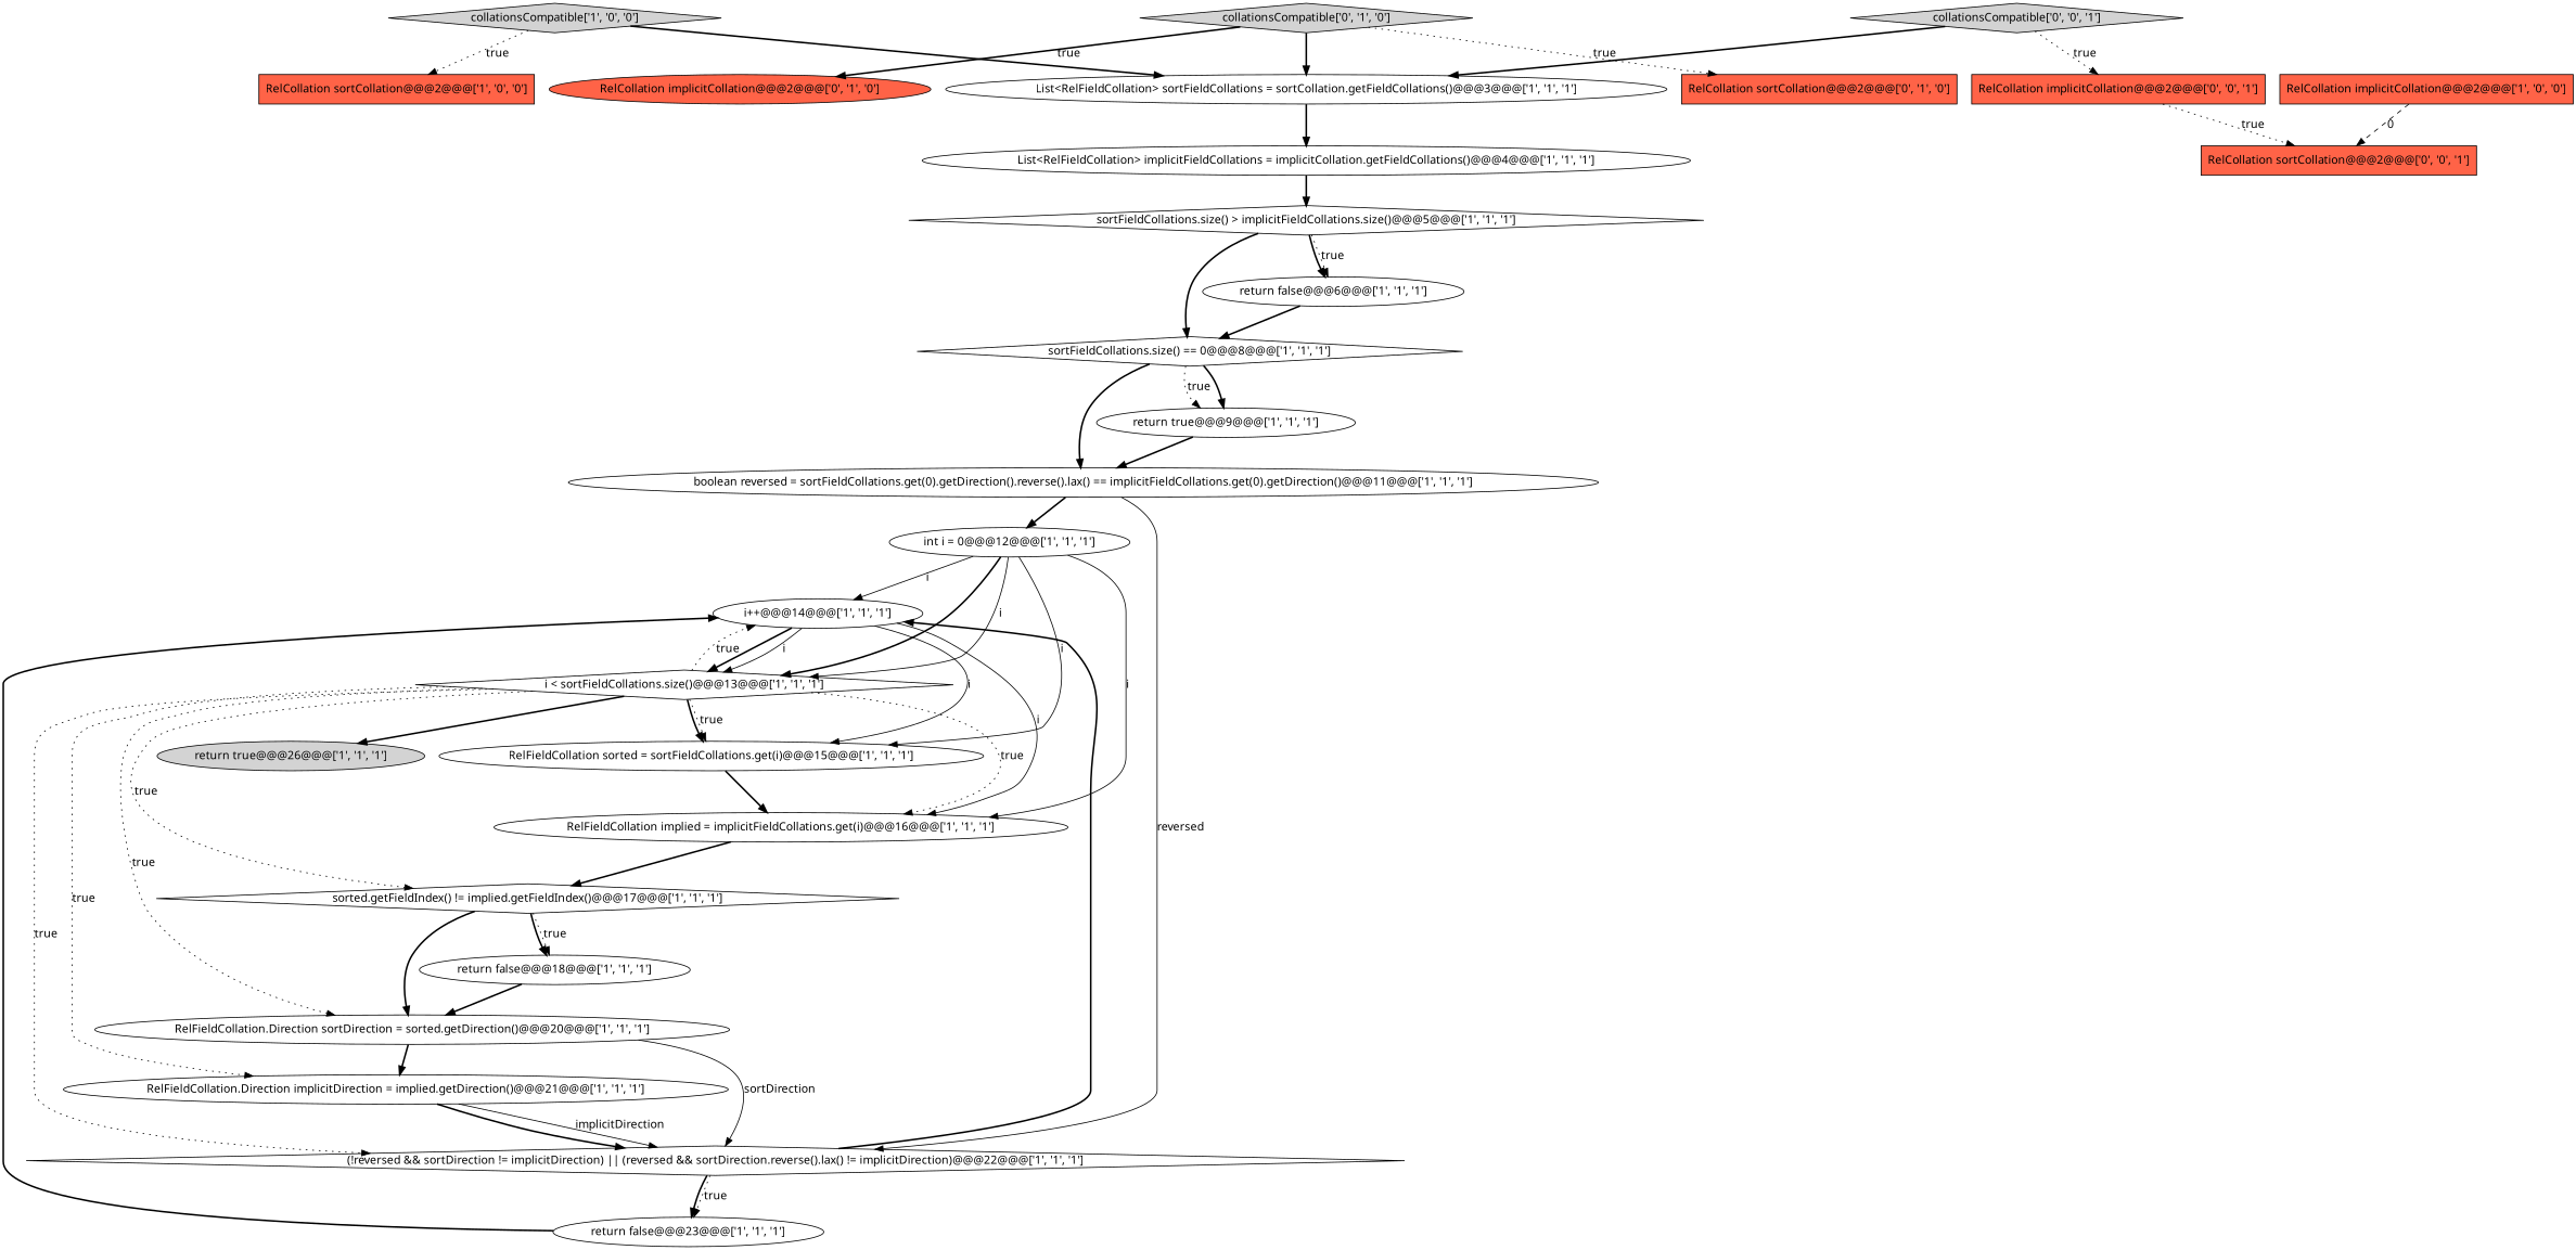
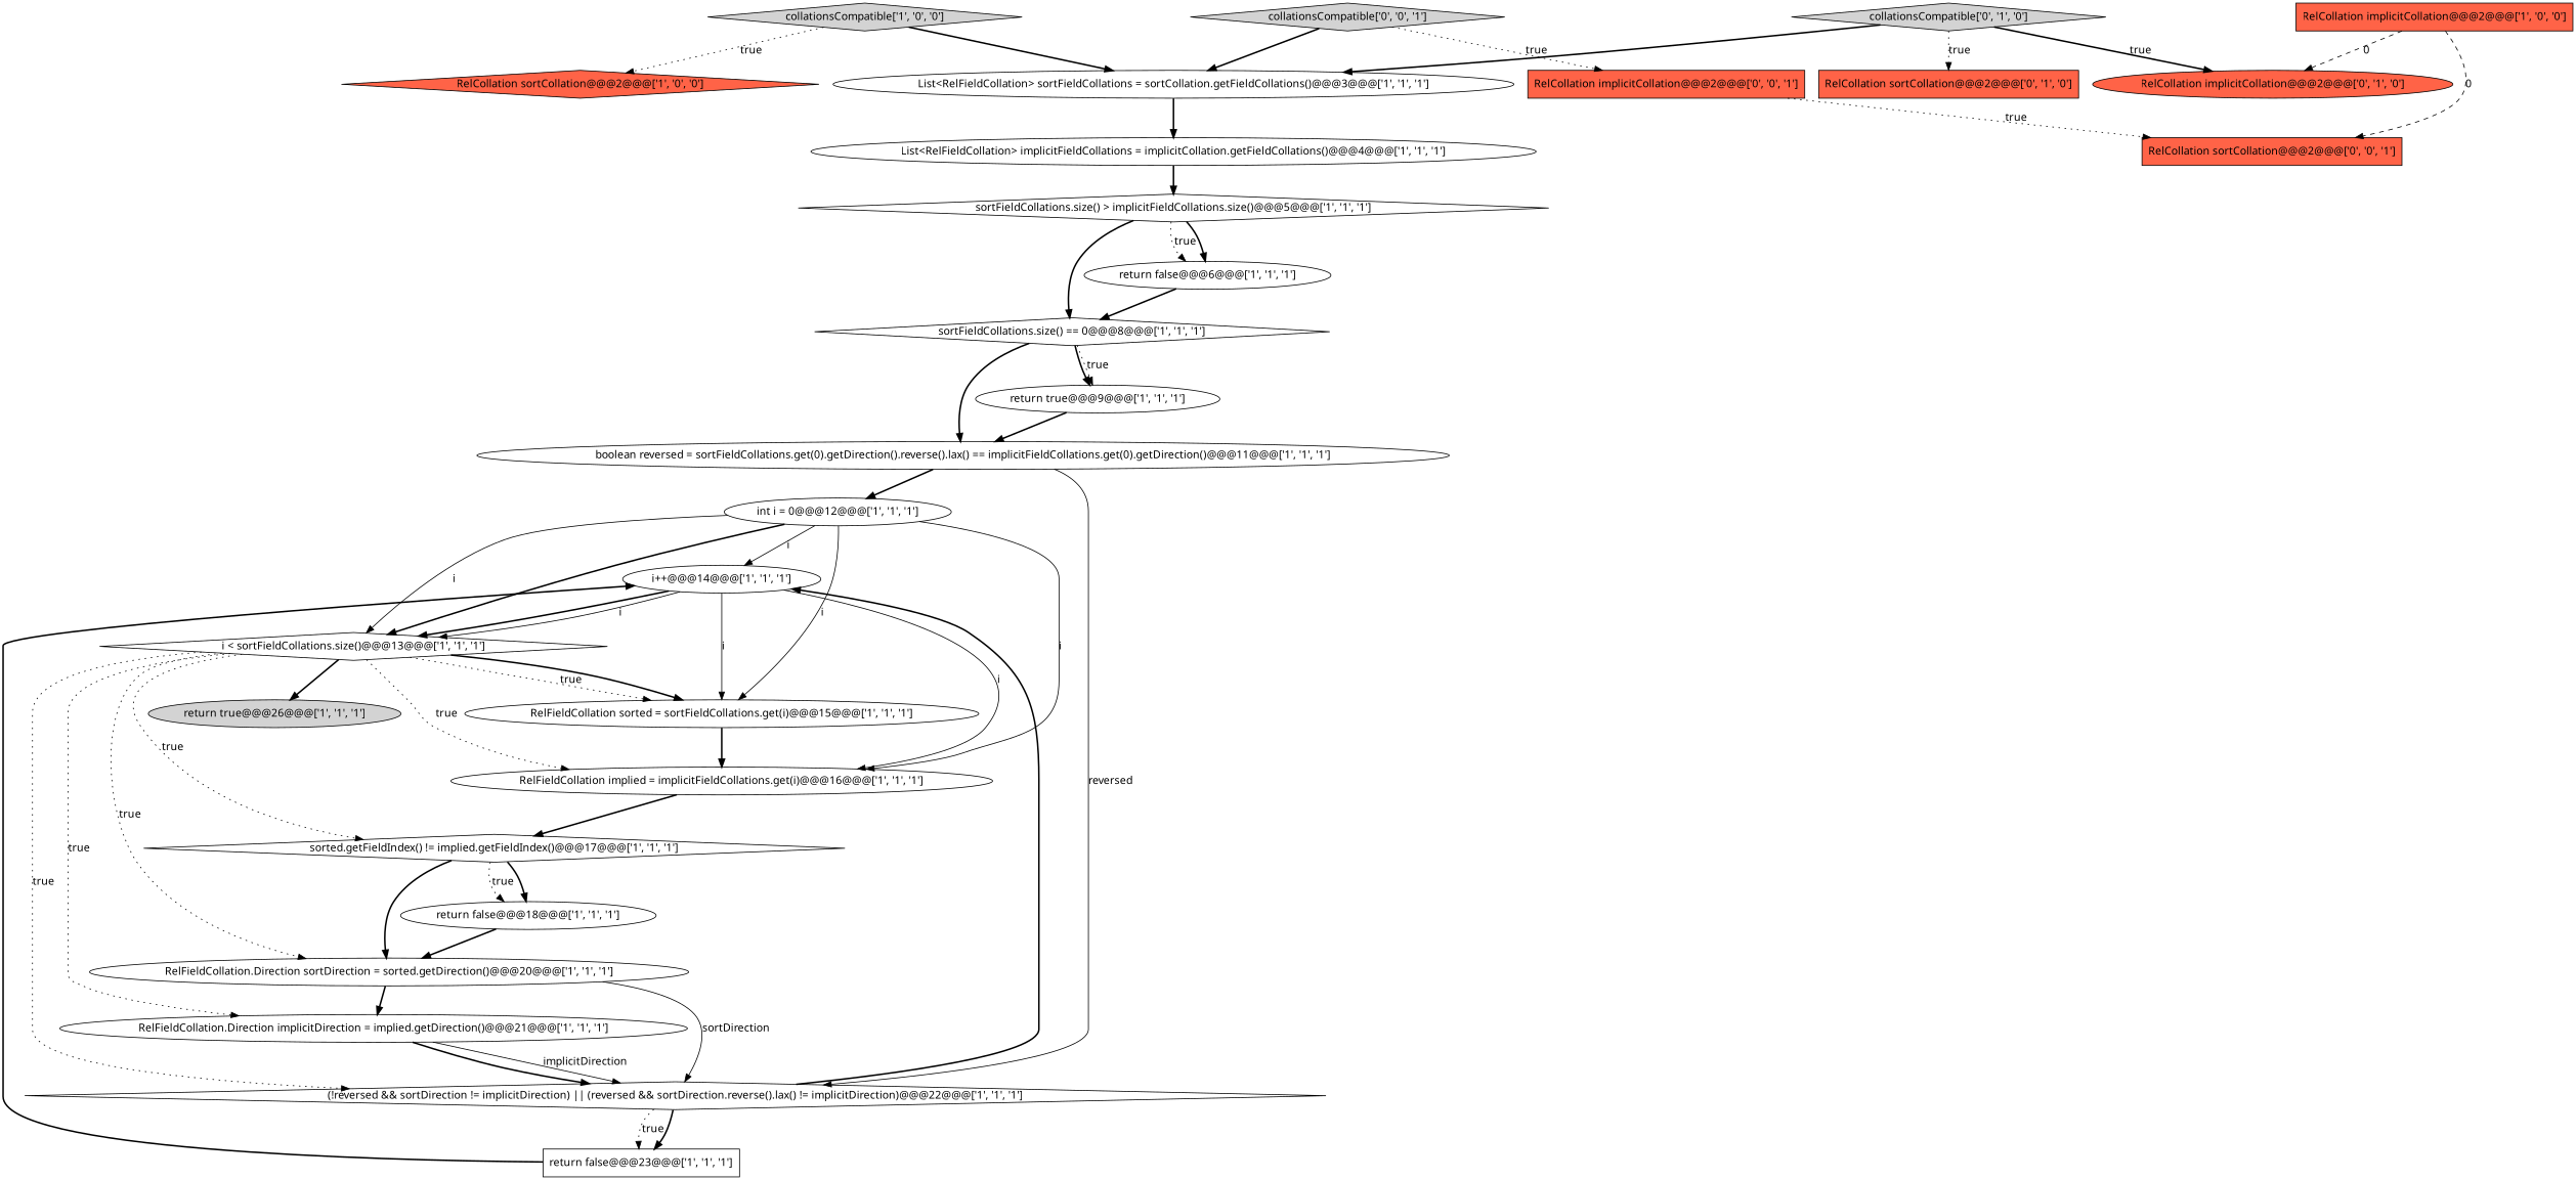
  digraph {
    fontname="Noto Sans"
    node [fillcolor=white fontname="Noto Sans" shape=ellipse style=filled]
    edge [fontname="Noto Sans" style=bold]
    n1 [label="i++@@@14@@@['1', '1', '1']"]
    n2 [label="RelFieldCollation sorted = sortFieldCollations.get(i)@@@15@@@['1', '1', '1']"]
    n3 [label="i < sortFieldCollations.size()@@@13@@@['1', '1', '1']" shape=diamond]
    n4 [label="RelFieldCollation implied = implicitFieldCollations.get(i)@@@16@@@['1', '1', '1']"]
    n5 [label="RelFieldCollation.Direction sortDirection = sorted.getDirection()@@@20@@@['1', '1', '1']"]
    n6 [label="RelFieldCollation.Direction implicitDirection = implied.getDirection()@@@21@@@['1', '1', '1']"]
    n7 [label="sorted.getFieldIndex() != implied.getFieldIndex()@@@17@@@['1', '1', '1']" shape=diamond]
    n8 [fillcolor=lightgray label="return true@@@26@@@['1', '1', '1']"]
    n9 [label="(!reversed && sortDirection != implicitDirection) || (reversed && sortDirection.reverse().lax() != implicitDirection)@@@22@@@['1', '1', '1']" shape=diamond]
    n10 [fillcolor=tomato label="RelCollation implicitCollation@@@2@@@['1', '0', '0']" shape=box]
    n11 [fillcolor=tomato label="RelCollation sortCollation@@@2@@@['0', '0', '1']" shape=box]
    n12 [fillcolor=tomato label="RelCollation implicitCollation@@@2@@@['0', '1', '0']"]
    n13 [label="sortFieldCollations.size() == 0@@@8@@@['1', '1', '1']" shape=diamond]
    n14 [label="return true@@@9@@@['1', '1', '1']"]
    n15 [label="boolean reversed = sortFieldCollations.get(0).getDirection().reverse().lax() == implicitFieldCollations.get(0).getDirection()@@@11@@@['1', '1', '1']"]
    n16 [label="int i = 0@@@12@@@['1', '1', '1']"]
    n17 [label="return false@@@18@@@['1', '1', '1']"]
    n18 [label="sortFieldCollations.size() > implicitFieldCollations.size()@@@5@@@['1', '1', '1']" shape=diamond]
    n19 [label="return false@@@6@@@['1', '1', '1']"]
    n20 [label="List<RelFieldCollation> sortFieldCollations = sortCollation.getFieldCollations()@@@3@@@['1', '1', '1']"]
    n21 [label="List<RelFieldCollation> implicitFieldCollations = implicitCollation.getFieldCollations()@@@4@@@['1', '1', '1']"]
-   n22 [label="return false@@@23@@@['1', '1', '1']"]
+   n22 [label="return false@@@23@@@['1', '1', '1']" shape=box]
    n23 [fillcolor=lightgray label="collationsCompatible['1', '0', '0']" shape=diamond]
-   n24 [fillcolor=tomato label="RelCollation sortCollation@@@2@@@['1', '0', '0']" shape=box]
+   n24 [fillcolor=tomato label="RelCollation sortCollation@@@2@@@['1', '0', '0']" shape=diamond]
    n25 [fillcolor=lightgray label="collationsCompatible['0', '1', '0']" shape=diamond]
    n26 [fillcolor=tomato label="RelCollation sortCollation@@@2@@@['0', '1', '0']" shape=box]
    n27 [fillcolor=tomato label="RelCollation implicitCollation@@@2@@@['0', '0', '1']" shape=box]
    n28 [fillcolor=lightgray label="collationsCompatible['0', '0', '1']" shape=diamond]
    n1 -> n2 [label=i style=solid]
    n1 -> n3
    n1 -> n3 [label=i style=solid]
    n1 -> n4 [label=i style=solid]
    n2 -> n4
-   n3 -> n1 [label=true style=dotted]
    n3 -> n2 [label=true style=dotted]
    n3 -> n2
    n3 -> n4 [label=true style=dotted]
    n3 -> n5 [label=true style=dotted]
    n3 -> n6 [label=true style=dotted]
    n3 -> n7 [label=true style=dotted]
    n3 -> n8
    n3 -> n9 [label=true style=dotted]
    n4 -> n7
    n5 -> n6
    n5 -> n9 [label=sortDirection style=solid]
    n6 -> n9 [label=implicitDirection style=solid]
    n6 -> n9
    n7 -> n5
    n7 -> n17
    n7 -> n17 [label=true style=dotted]
    n9 -> n1
    n9 -> n22 [label=true style=dotted]
    n9 -> n22
    n10 -> n11 [label=0 style=dashed]
+   n10 -> n12 [label=0 style=dashed]
    n13 -> n14
    n13 -> n14 [label=true style=dotted]
    n13 -> n15
    n14 -> n15
    n15 -> n9 [label=reversed style=solid]
    n15 -> n16
    n16 -> n1 [label=i style=solid]
    n16 -> n2 [label=i style=solid]
    n16 -> n3 [label=i style=solid]
    n16 -> n3
    n16 -> n4 [label=i style=solid]
    n17 -> n5
    n18 -> n13
    n18 -> n19 [label=true style=dotted]
    n18 -> n19
    n19 -> n13
    n20 -> n21
    n21 -> n18
    n22 -> n1
    n23 -> n20
    n23 -> n24 [label=true style=dotted]
    n25 -> n12 [label=true]
    n25 -> n20
    n25 -> n26 [label=true style=dotted]
    n27 -> n11 [label=true style=dotted]
    n28 -> n20
    n28 -> n27 [label=true style=dotted]
  }
